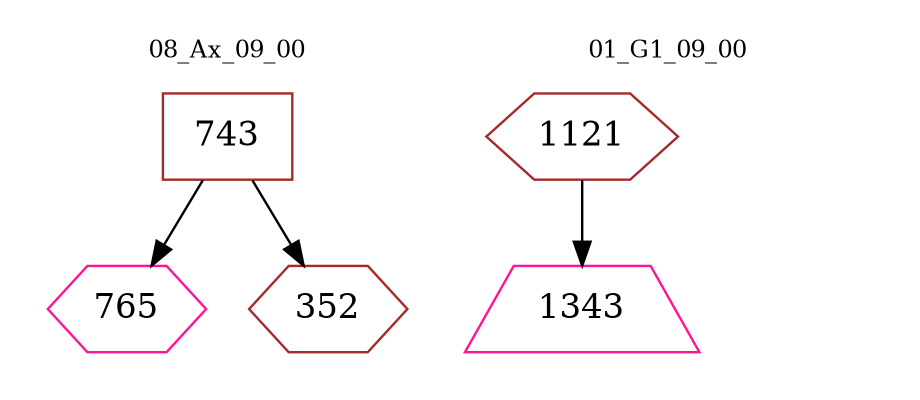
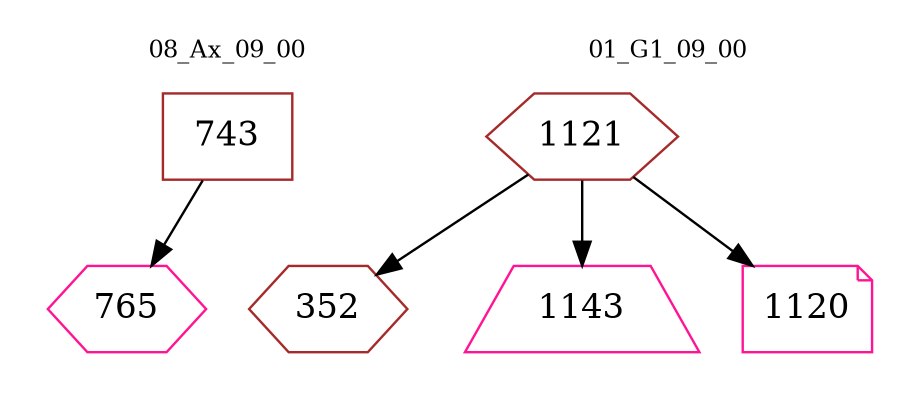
  digraph {
    node [color=brown shape=hexagon]
    edge [color=black]
    n1 [label=743 shape=box]
    n2 [color=deeppink label=765]
    n3 [label=352]
    n4 [label=1121]
-   n5 [color=deeppink label=1343 shape=trapezium]
+   n5 [color=deeppink label=1143 shape=trapezium]
+   n6 [color=deeppink label=1120 shape=note]
    subgraph cluster_1 {
      color=white
      fontsize=10
      label="08_Ax_09_00"
      n1
      n2
      n3
    }
    subgraph cluster_2 {
      color=white
      fontsize=10
      label="01_G1_09_00"
      n4
      n5
+     n6
    }
    n1 -> n2
-   n1 -> n3
+   n4 -> n3
    n4 -> n5
+   n4 -> n6
  }
